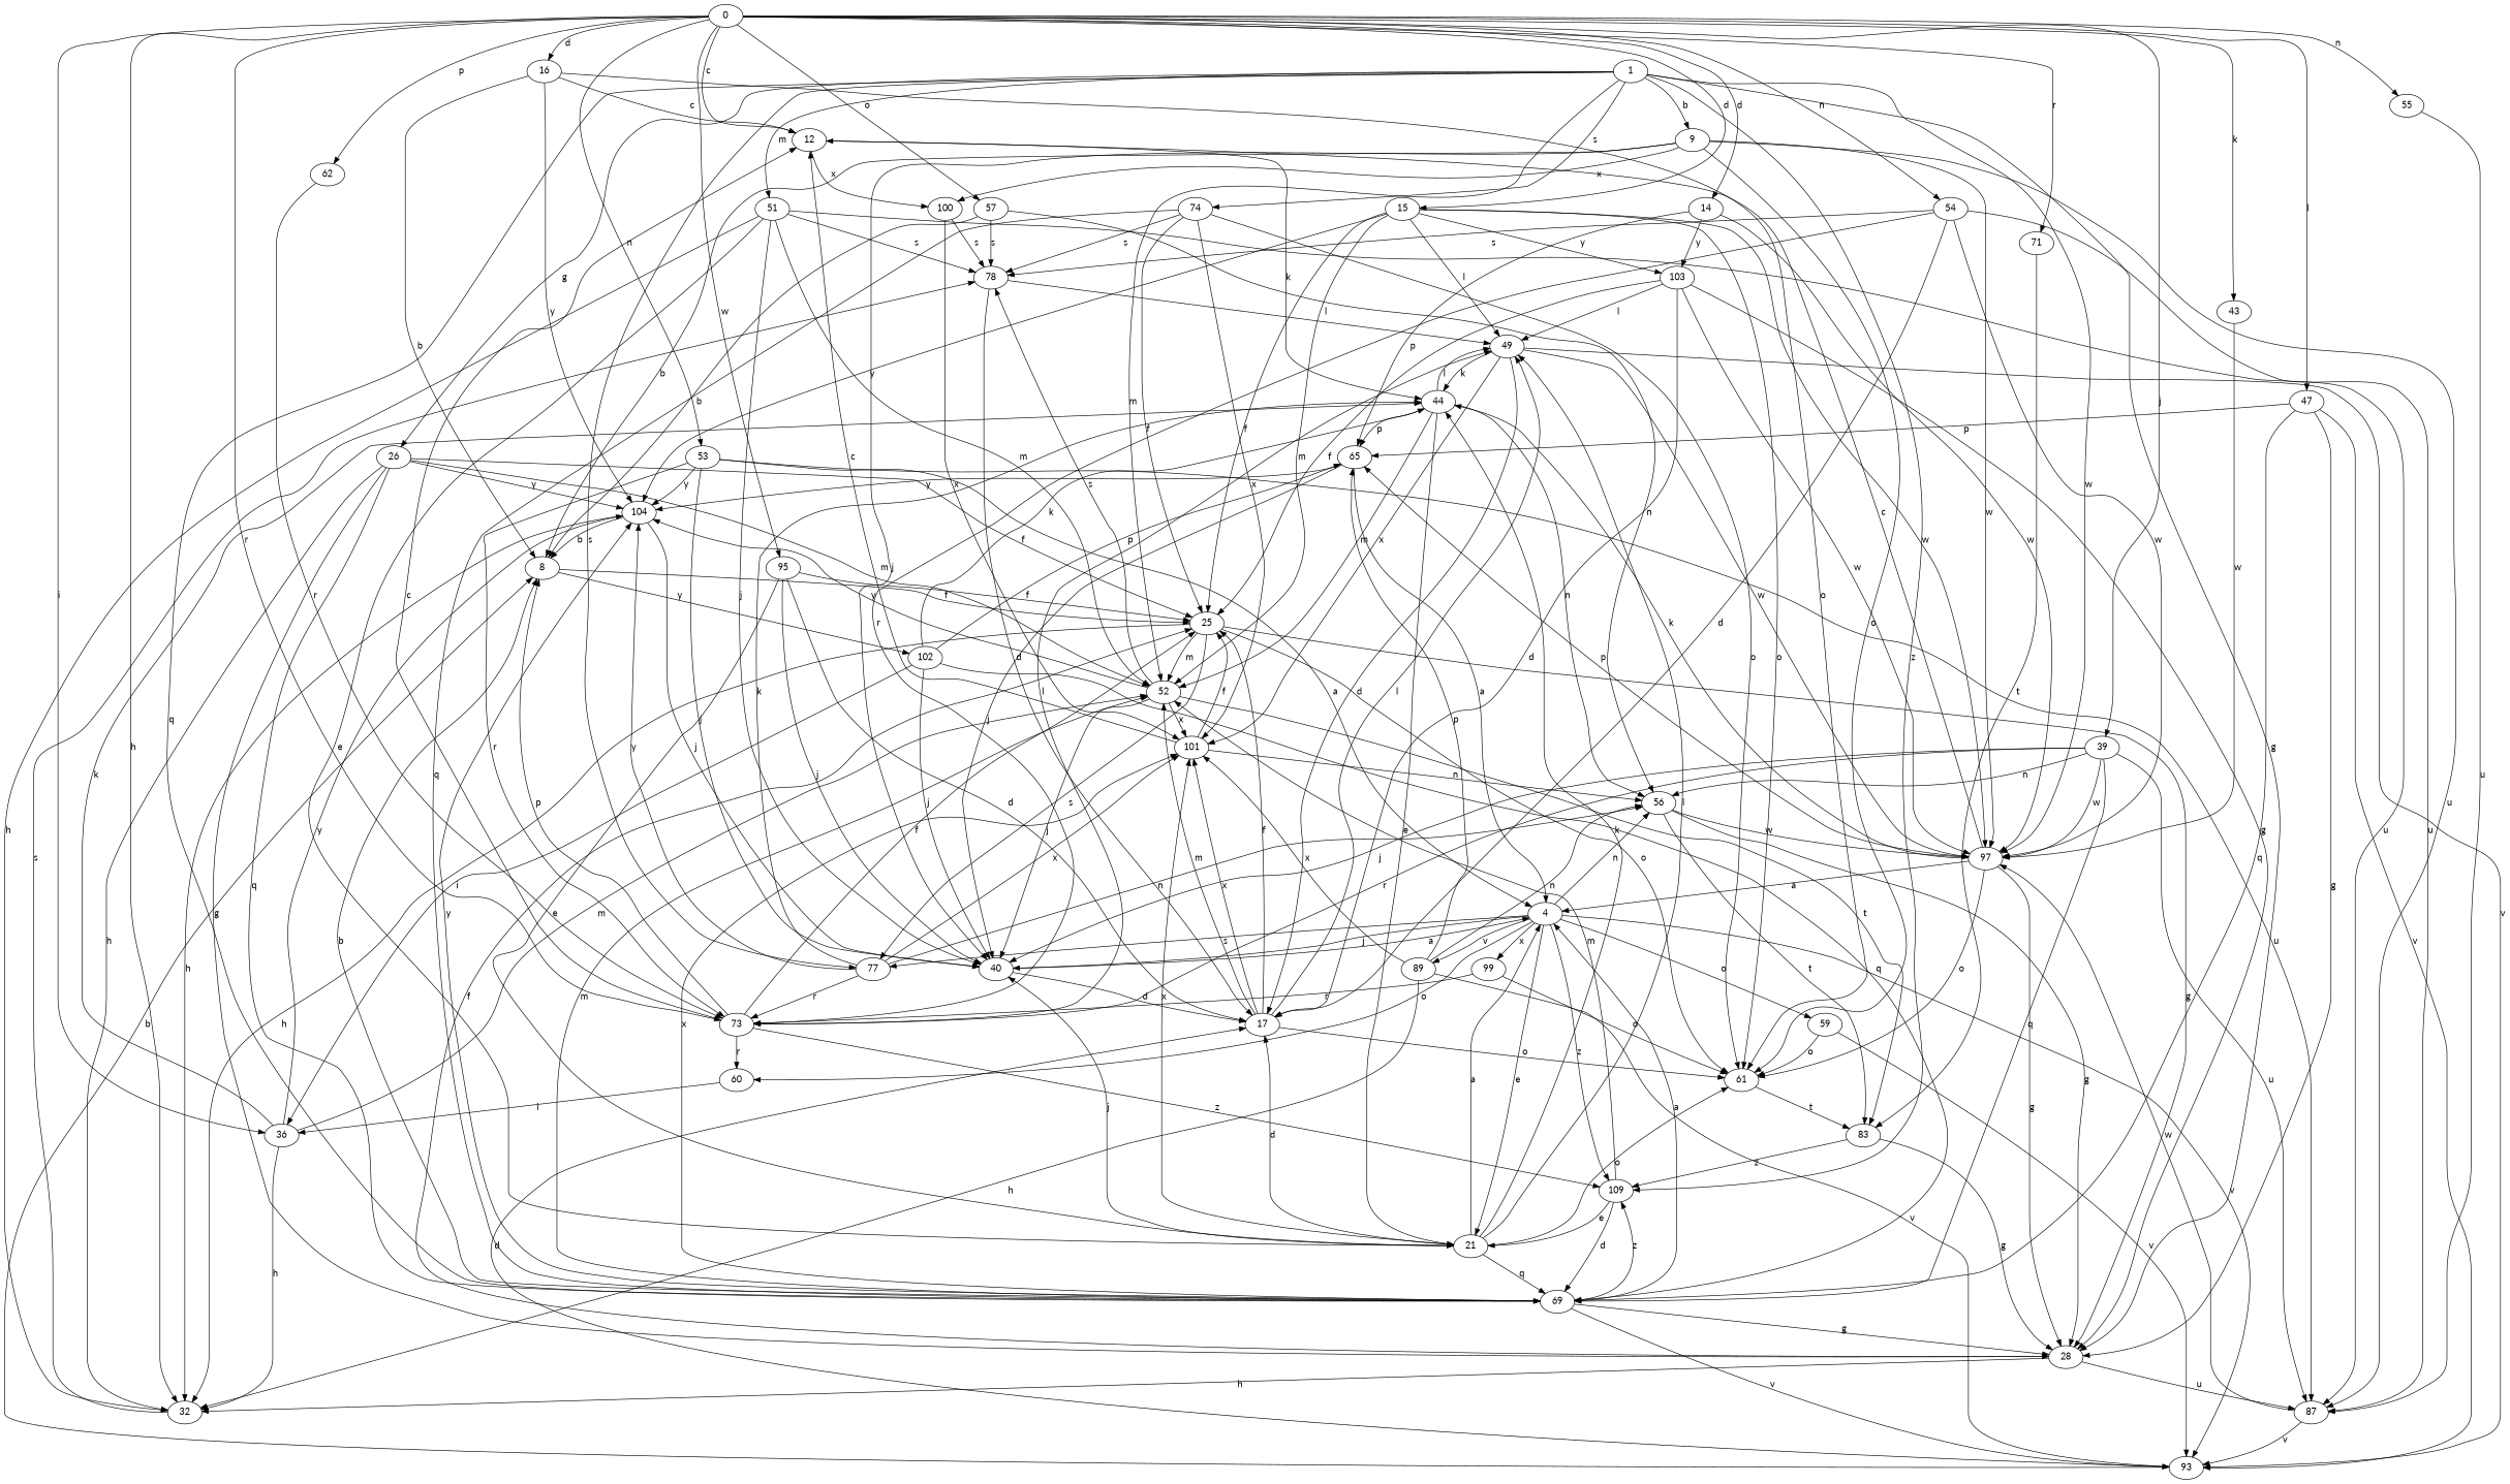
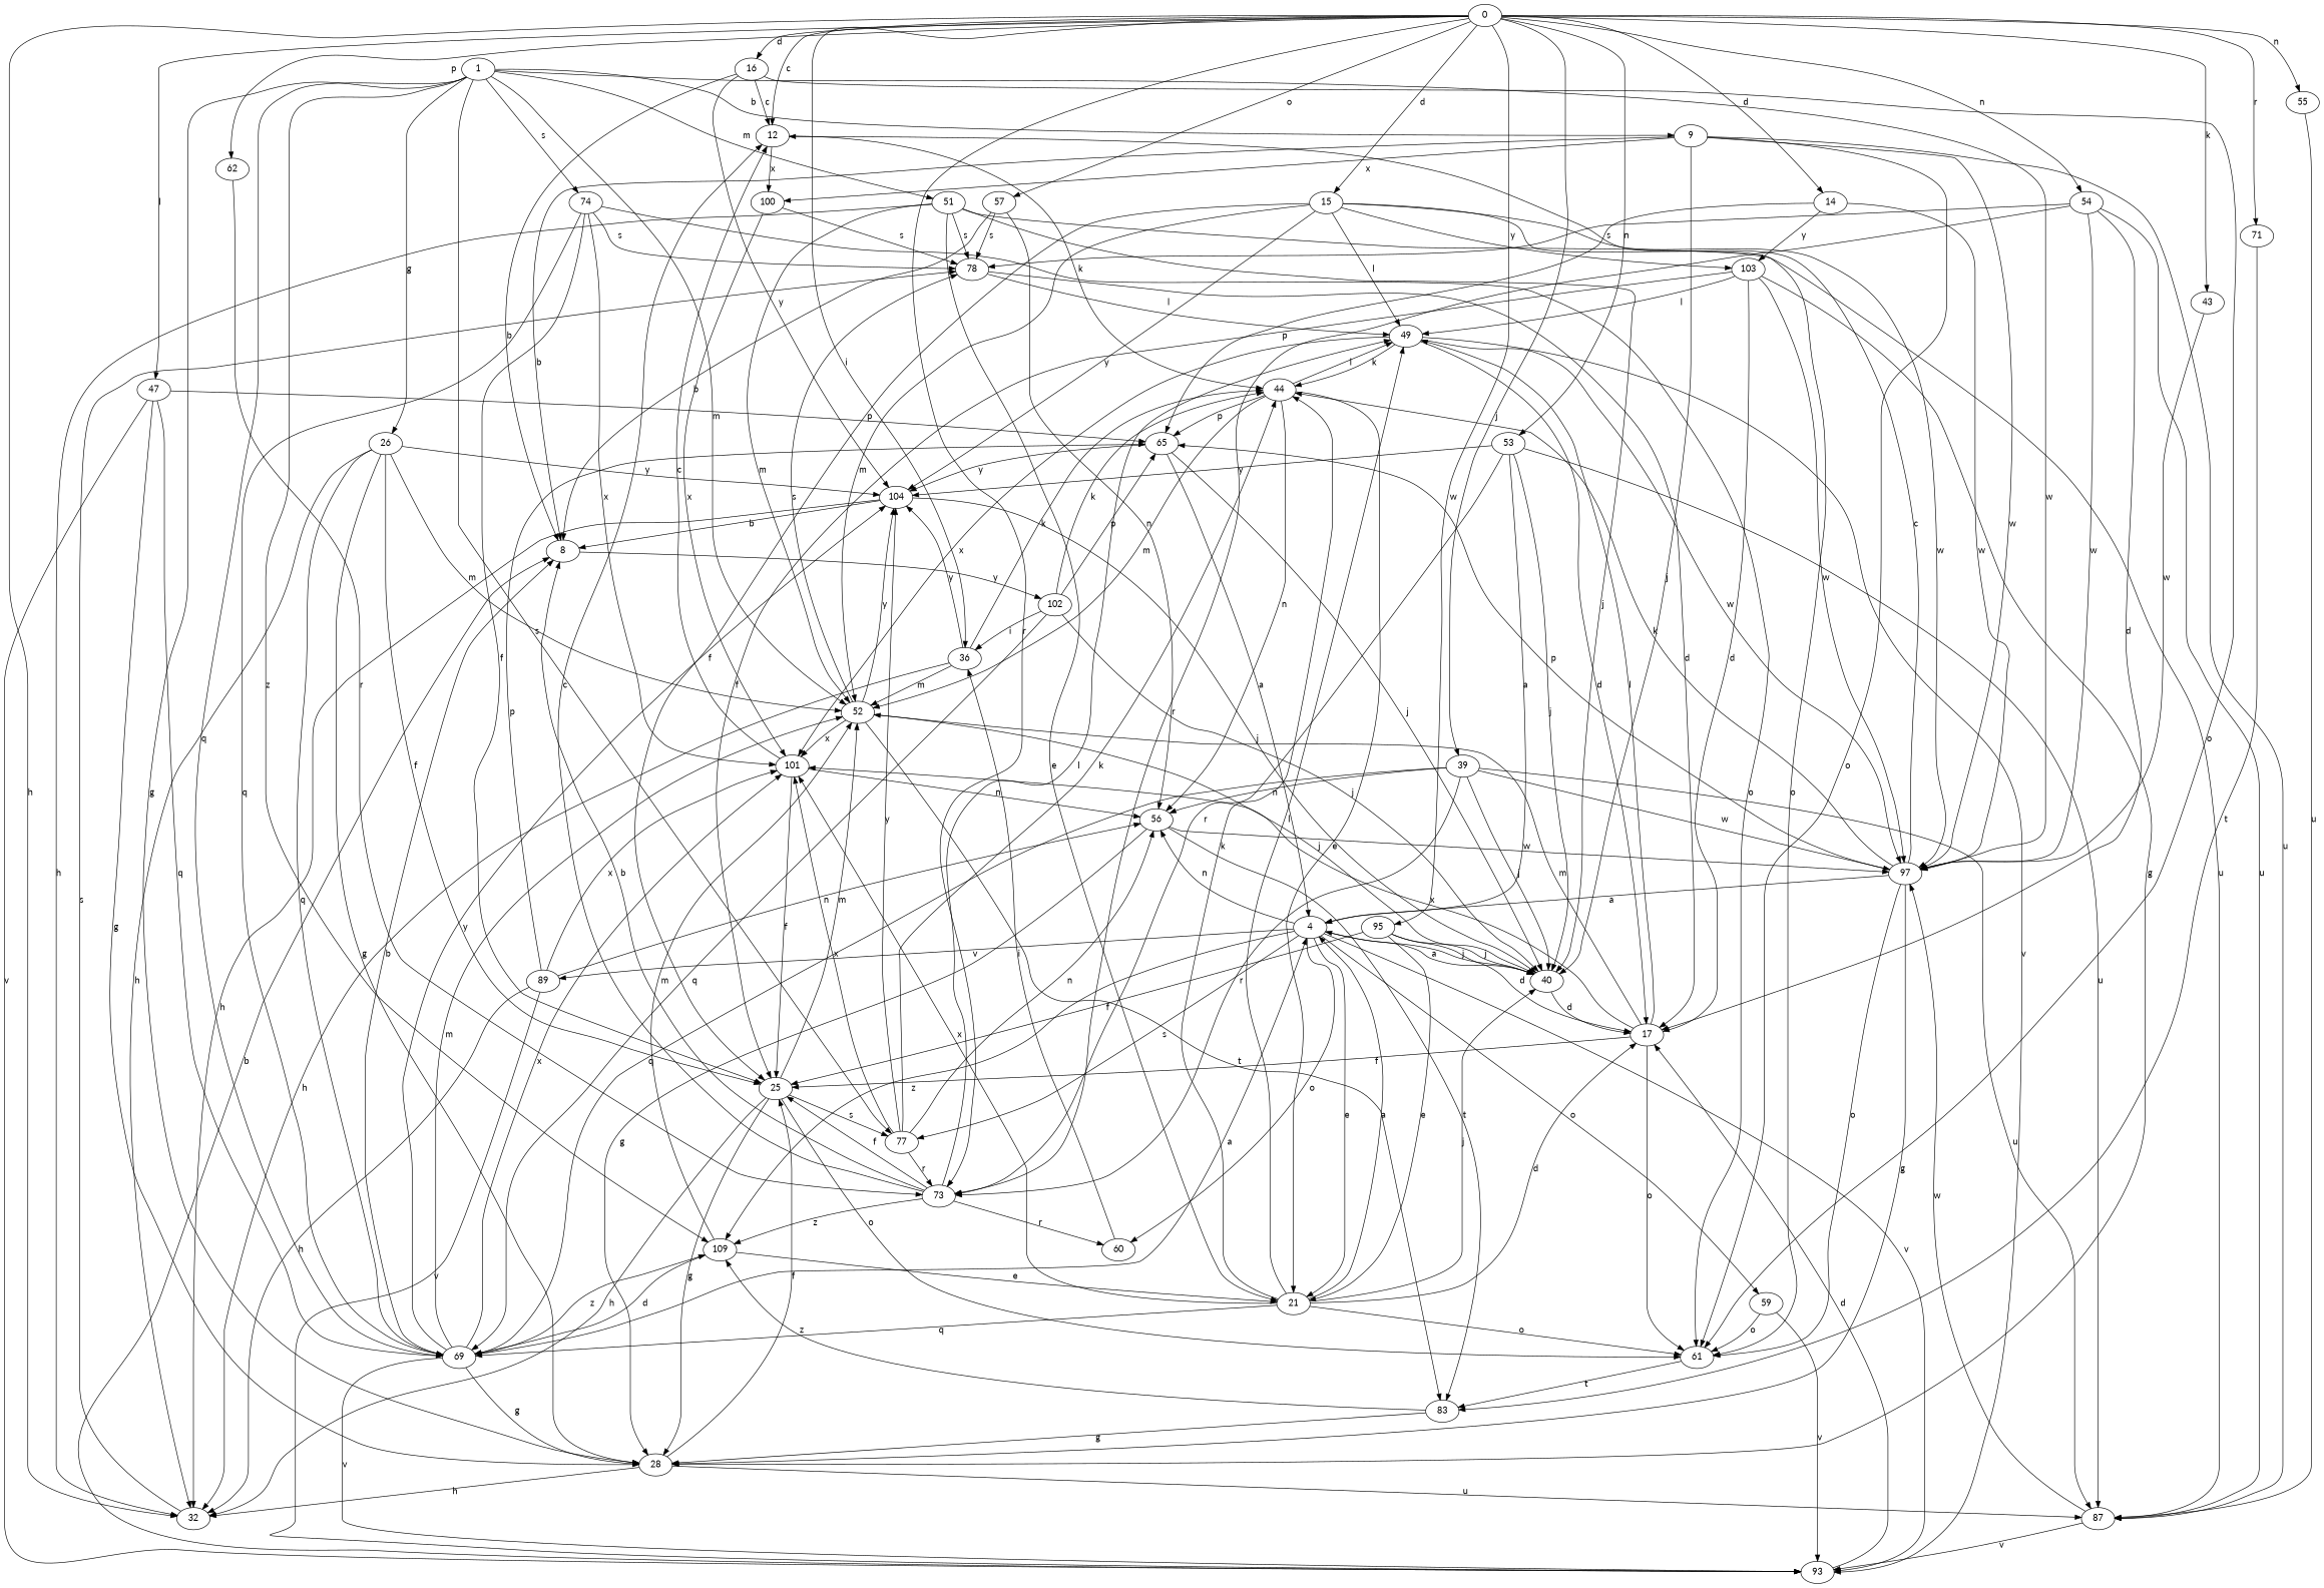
  strict digraph {
    fontname=Lato
    node [fontname=Lato]
    edge [fontname=Lato]
    0
    12
    14
    15
    16
    32
    36
    39
    43
    47
    53
    54
    55
    57
    62
    71
    73
    95
    100
    44
    97
    65
    103
    52
    61
    25
    49
    104
    8
    78
    69
    40
    56
    87
    28
    93
    4
    17
    83
    109
    60
    21
    n43 [label=9]
    1
    26
    51
    74
    77
    101
    59
    89
-   99
    102
    0 -> 12 [label=c]
    0 -> 14 [label=d]
    0 -> 15 [label=d]
    0 -> 16 [label=d]
    0 -> 32 [label=h]
    0 -> 36 [label=i]
    0 -> 39 [label=j]
    0 -> 43 [label=k]
    0 -> 47 [label=l]
    0 -> 53 [label=n]
    0 -> 54 [label=n]
    0 -> 55 [label=n]
    0 -> 57 [label=o]
    0 -> 62 [label=p]
    0 -> 71 [label=r]
    0 -> 73 [label=r]
    0 -> 95 [label=w]
    12 -> 100 [label=x]
    12 -> 44 [label=k]
    14 -> 97 [label=w]
    14 -> 65 [label=p]
    14 -> 103 [label=y]
    15 -> 97 [label=w]
    15 -> 103 [label=y]
    15 -> 52 [label=m]
    15 -> 61 [label=o]
    15 -> 25 [label=f]
    15 -> 49 [label=l]
    15 -> 104 [label=y]
    16 -> 12 [label=c]
    16 -> 61 [label=o]
    16 -> 104 [label=y]
    16 -> 8 [label=b]
    32 -> 78 [label=s]
    36 -> 32 [label=h]
    36 -> 44 [label=k]
    36 -> 52 [label=m]
    36 -> 104 [label=y]
    39 -> 73 [label=r]
    39 -> 97 [label=w]
    39 -> 69 [label=q]
    39 -> 40 [label=j]
    39 -> 56 [label=n]
    39 -> 87 [label=u]
    43 -> 97 [label=w]
    47 -> 65 [label=p]
    47 -> 69 [label=q]
    47 -> 28 [label=g]
    47 -> 93 [label=v]
    53 -> 73 [label=r]
    53 -> 104 [label=y]
    53 -> 40 [label=j]
    53 -> 87 [label=u]
    53 -> 4 [label=a]
    54 -> 73 [label=r]
    54 -> 97 [label=w]
    54 -> 78 [label=s]
    54 -> 87 [label=u]
    54 -> 17 [label=d]
    55 -> 87 [label=u]
    57 -> 8 [label=b]
    57 -> 78 [label=s]
    57 -> 56 [label=n]
    62 -> 73 [label=r]
    71 -> 83 [label=t]
    73 -> 12 [label=c]
    73 -> 25 [label=f]
    73 -> 49 [label=l]
-   73 -> 8 [label=p]
+   73 -> 8 [label=b]
    73 -> 109 [label=z]
    73 -> 60 [label=r]
    95 -> 25 [label=f]
    95 -> 40 [label=j]
    95 -> 17 [label=d]
    95 -> 21 [label=e]
    100 -> 78 [label=s]
    100 -> 101 [label=x]
    44 -> 65 [label=p]
    44 -> 52 [label=m]
    44 -> 49 [label=l]
    44 -> 56 [label=n]
    44 -> 21 [label=e]
    97 -> 12 [label=c]
    97 -> 44 [label=k]
    97 -> 65 [label=p]
    97 -> 61 [label=o]
    97 -> 28 [label=g]
    97 -> 4 [label=a]
    65 -> 104 [label=y]
    65 -> 40 [label=j]
    65 -> 4 [label=a]
    103 -> 97 [label=w]
    103 -> 25 [label=f]
    103 -> 49 [label=l]
    103 -> 28 [label=g]
    103 -> 17 [label=d]
    52 -> 104 [label=y]
    52 -> 78 [label=s]
    52 -> 40 [label=j]
    52 -> 83 [label=t]
    52 -> 101 [label=x]
    61 -> 83 [label=t]
    25 -> 32 [label=h]
    25 -> 52 [label=m]
    25 -> 61 [label=o]
    25 -> 28 [label=g]
    25 -> 77 [label=s]
    49 -> 44 [label=k]
    49 -> 97 [label=w]
    49 -> 93 [label=v]
    49 -> 17 [label=d]
    49 -> 101 [label=x]
    104 -> 32 [label=h]
    104 -> 8 [label=b]
    104 -> 40 [label=j]
-   8 -> 25 [label=f]
    8 -> 102 [label=y]
    78 -> 49 [label=l]
    78 -> 17 [label=d]
    69 -> 52 [label=m]
    69 -> 104 [label=y]
    69 -> 8 [label=b]
    69 -> 28 [label=g]
    69 -> 93 [label=v]
    69 -> 4 [label=a]
    69 -> 109 [label=z]
    69 -> 101 [label=x]
    40 -> 4 [label=a]
    40 -> 17 [label=d]
    56 -> 97 [label=w]
    56 -> 28 [label=g]
    56 -> 83 [label=t]
    87 -> 97 [label=w]
    87 -> 93 [label=v]
    28 -> 32 [label=h]
    28 -> 25 [label=f]
    28 -> 87 [label=u]
    93 -> 8 [label=b]
    93 -> 17 [label=d]
    4 -> 40 [label=j]
    4 -> 56 [label=n]
    4 -> 93 [label=v]
    4 -> 109 [label=z]
    4 -> 60 [label=o]
    4 -> 21 [label=e]
    4 -> 77 [label=s]
    4 -> 59 [label=o]
    4 -> 89 [label=v]
-   4 -> 99 [label=x]
    17 -> 52 [label=m]
    17 -> 61 [label=o]
    17 -> 25 [label=f]
    17 -> 49 [label=l]
    17 -> 101 [label=x]
    83 -> 28 [label=g]
    83 -> 109 [label=z]
    109 -> 52 [label=m]
    109 -> 69 [label=d]
    109 -> 21 [label=e]
    60 -> 36 [label=i]
    21 -> 44 [label=k]
    21 -> 61 [label=o]
    21 -> 49 [label=l]
    21 -> 69 [label=q]
    21 -> 40 [label=j]
    21 -> 4 [label=a]
    21 -> 17 [label=d]
    21 -> 101 [label=x]
    n43 -> 100 [label=x]
    n43 -> 97 [label=w]
    n43 -> 61 [label=o]
    n43 -> 8 [label=b]
    n43 -> 40 [label=j]
    n43 -> 87 [label=u]
    1 -> 97 [label=w]
    1 -> 52 [label=m]
    1 -> 69 [label=q]
    1 -> 28 [label=g]
    1 -> 109 [label=z]
    1 -> n43 [label=b]
    1 -> 26 [label=g]
    1 -> 51 [label=m]
    1 -> 74 [label=s]
    1 -> 77 [label=s]
    26 -> 32 [label=h]
    26 -> 52 [label=m]
    26 -> 25 [label=f]
    26 -> 104 [label=y]
    26 -> 69 [label=q]
    26 -> 28 [label=g]
    51 -> 32 [label=h]
    51 -> 52 [label=m]
    51 -> 78 [label=s]
    51 -> 40 [label=j]
    51 -> 87 [label=u]
    51 -> 21 [label=e]
    74 -> 61 [label=o]
    74 -> 25 [label=f]
    74 -> 78 [label=s]
    74 -> 69 [label=q]
    74 -> 101 [label=x]
    77 -> 73 [label=r]
    77 -> 44 [label=k]
    77 -> 104 [label=y]
    77 -> 56 [label=n]
    77 -> 101 [label=x]
    101 -> 12 [label=c]
    101 -> 25 [label=f]
    101 -> 56 [label=n]
    59 -> 61 [label=o]
    59 -> 93 [label=v]
    89 -> 32 [label=h]
    89 -> 65 [label=p]
    89 -> 56 [label=n]
    89 -> 93 [label=v]
    89 -> 101 [label=x]
-   99 -> 73 [label=r]
-   99 -> 61 [label=o]
    102 -> 36 [label=i]
    102 -> 44 [label=k]
    102 -> 65 [label=p]
    102 -> 69 [label=q]
    102 -> 40 [label=j]
  }
